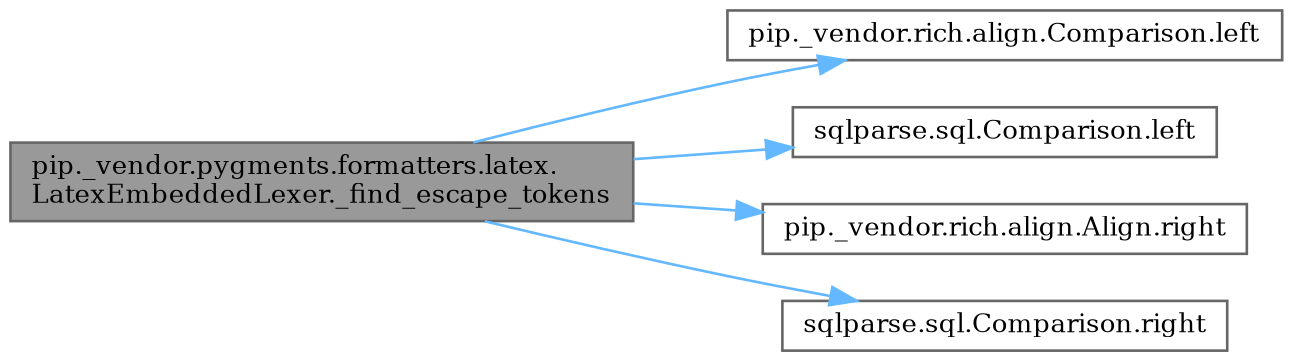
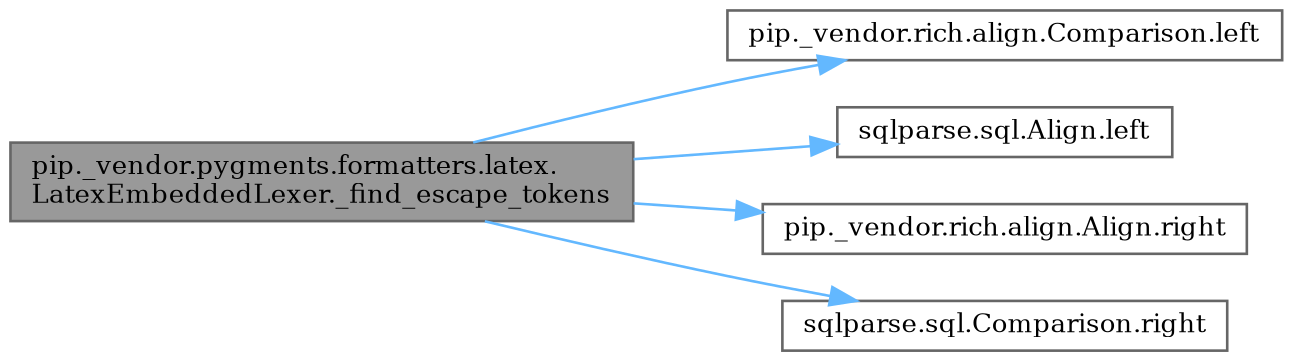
  digraph {
    fontname="DejaVu Serif"
    rankdir=LR
    node [color=grey40 fillcolor=white fontname="DejaVu Serif" fontsize=10 shape=box style=filled]
    edge [color=steelblue1 fontname="DejaVu Serif" fontsize=10 labelfontname=Helvetica labelfontsize=10 style=solid]
    n1 [color=gray40 fillcolor=grey60 fontcolor=black height=0.2 label="pip._vendor.pygments.formatters.latex.\lLatexEmbeddedLexer._find_escape_tokens" width=0.4]
    n2 [height=0.2 label="pip._vendor.rich.align.Comparison.left" width=0.4]
-   n3 [height=0.2 label="sqlparse.sql.Comparison.left" width=0.4]
+   n3 [height=0.2 label="sqlparse.sql.Align.left" width=0.4]
    n4 [height=0.2 label="pip._vendor.rich.align.Align.right" width=0.4]
    n5 [height=0.2 label="sqlparse.sql.Comparison.right" width=0.4]
    n1 -> n2
    n1 -> n3
    n1 -> n4
    n1 -> n5
  }
